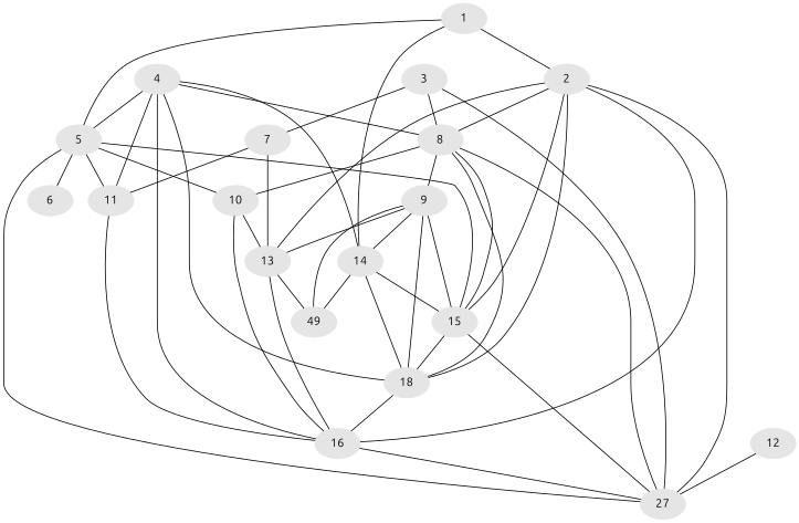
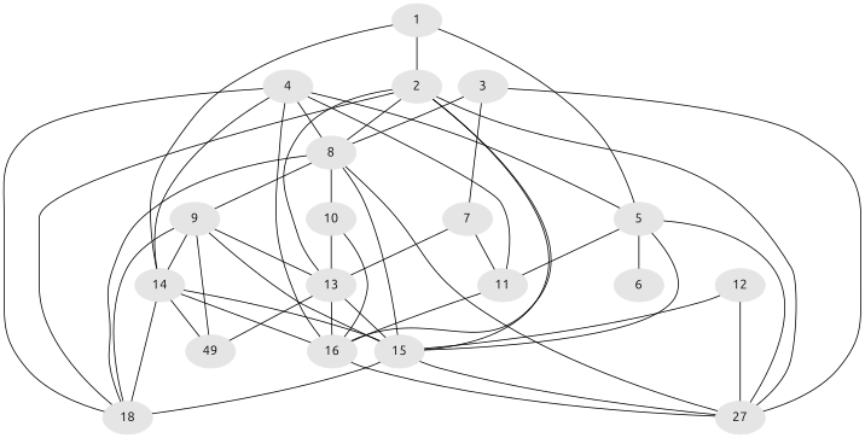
  graph {
    fontname=Ubuntu
    node [color=gray90 fontname=Ubuntu style=filled]
    edge [fontname=Ubuntu weight=1.0]
    1
    2
    5
    14
    8
    13
    15
    16
    n9 [label=27]
    18
    11
    6
    10
    n14 [label=49]
    9
    3
    7
    4
    12
    1 -- 2 [weight=2.0]
    1 -- 5
    1 -- 14
    2 -- 8
    2 -- 13
    2 -- 15
    2 -- 16 [weight=2.0]
    2 -- n9
    2 -- 18
    5 -- 15 [weight=2.0]
    5 -- n9
    5 -- 11 [weight=2.0]
    5 -- 6 [weight=2.0]
-   5 -- 10
    14 -- 15
-   18 -- 16 [weight=3.0]
+   14 -- 16 [weight=3.0]
    14 -- 18
    14 -- n14 [weight=2.0]
    8 -- 15
    8 -- n9
    8 -- 18
    8 -- 10 [weight=2.0]
    8 -- 9 [weight=2.0]
+   13 -- 15
    13 -- 16
    13 -- n14 [weight=2.0]
    15 -- n9 [weight=2.0]
    15 -- 18 [weight=4.0]
    16 -- n9
    11 -- 16
    10 -- 13
    10 -- 16 [weight=2.0]
    9 -- 14
    9 -- 13
    9 -- 15
    9 -- 18 [weight=2.0]
    9 -- n14
    3 -- 8
    3 -- n9
    3 -- 7 [weight=2.0]
    7 -- 13 [weight=3.0]
    7 -- 11
    4 -- 5 [weight=2.0]
    4 -- 14
    4 -- 8
    4 -- 16 [weight=2.0]
    4 -- 18
    4 -- 11
+   12 -- 15
    12 -- n9 [weight=3.0]
  }
